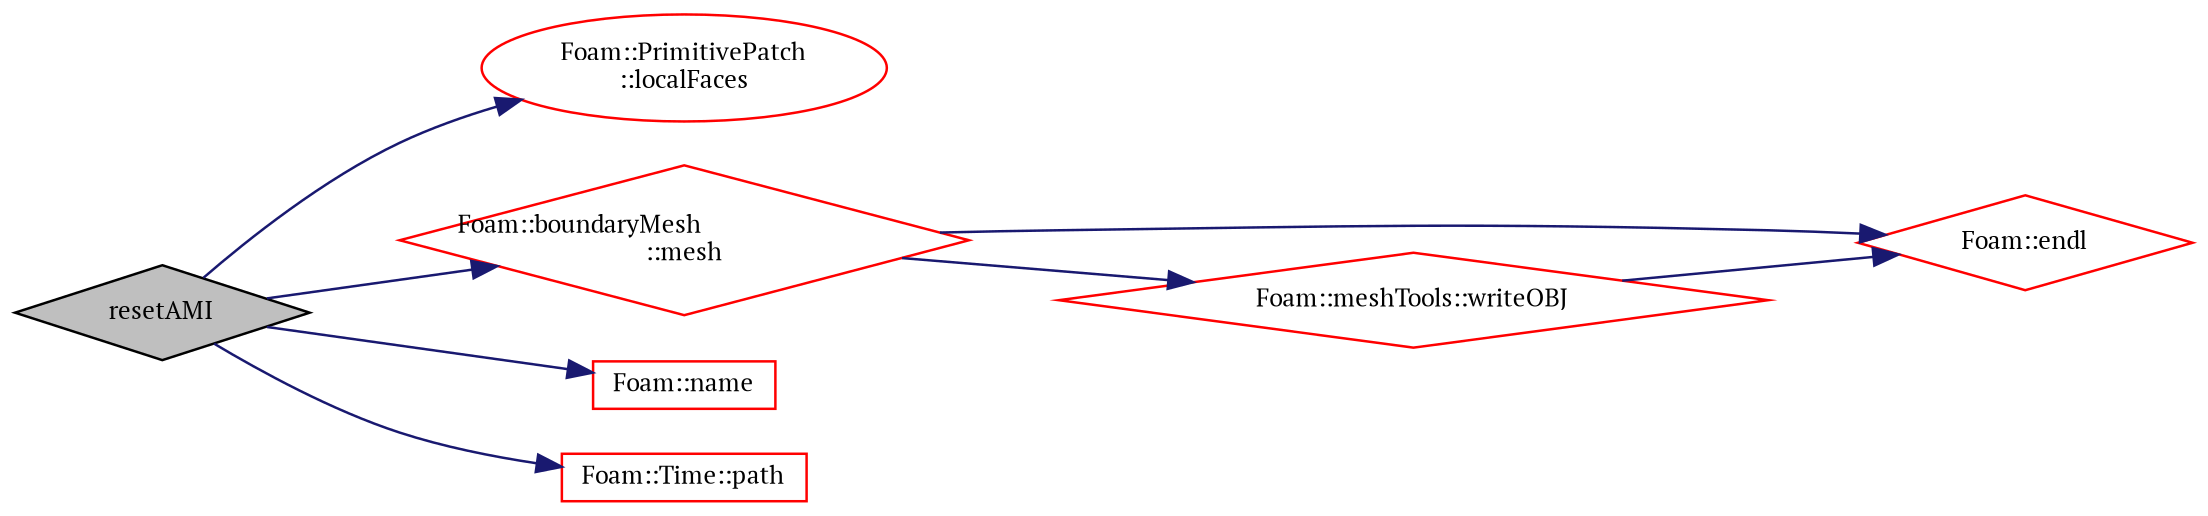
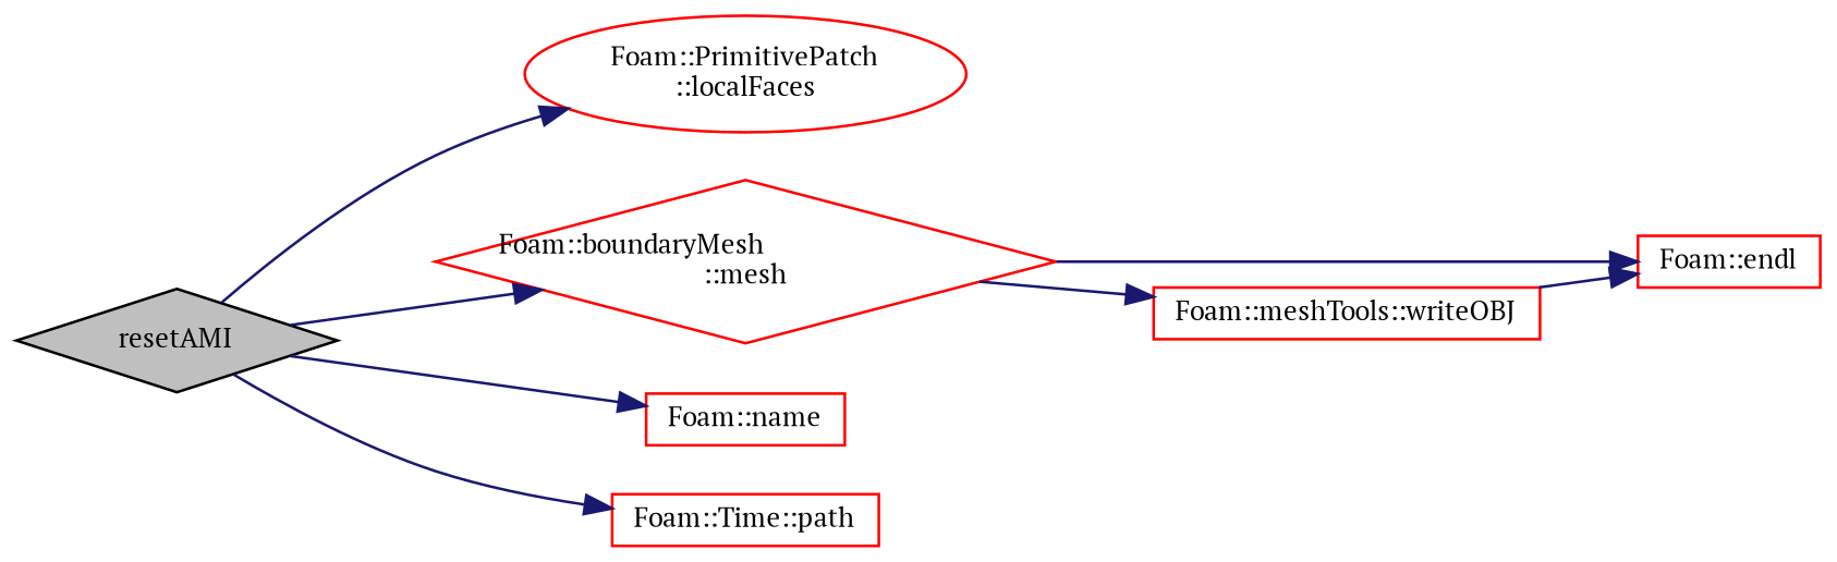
  digraph {
    fontname="PT Serif"
    rankdir=LR
    node [color=red fontname="PT Serif" fontsize=10 shape=diamond]
    edge [color=midnightblue fontname="PT Serif" fontsize=10 labelfontname=Helvetica labelfontsize=10 style=solid]
    n1 [color=black fillcolor=grey75 fontcolor=black height=0.2 label=resetAMI style=filled width=0.4]
    n2 [height=0.2 label="Foam::PrimitivePatch\l::localFaces" shape=ellipse width=0.4]
    n3 [height=0.2 label="Foam::boundaryMesh\l::mesh" width=0.4]
    n4 [height=0.2 label="Foam::name" shape=box width=0.4]
    n5 [height=0.2 label="Foam::Time::path" shape=box width=0.4]
-   n6 [height=0.2 label="Foam::endl" width=0.4]
-   n7 [height=0.2 label="Foam::meshTools::writeOBJ" width=0.4]
+   n6 [height=0.2 label="Foam::endl" shape=box width=0.4]
+   n7 [height=0.2 label="Foam::meshTools::writeOBJ" shape=box width=0.4]
    n1 -> n2
    n1 -> n3
    n1 -> n4
    n1 -> n5
    n3 -> n6
    n3 -> n7
    n7 -> n6
  }
